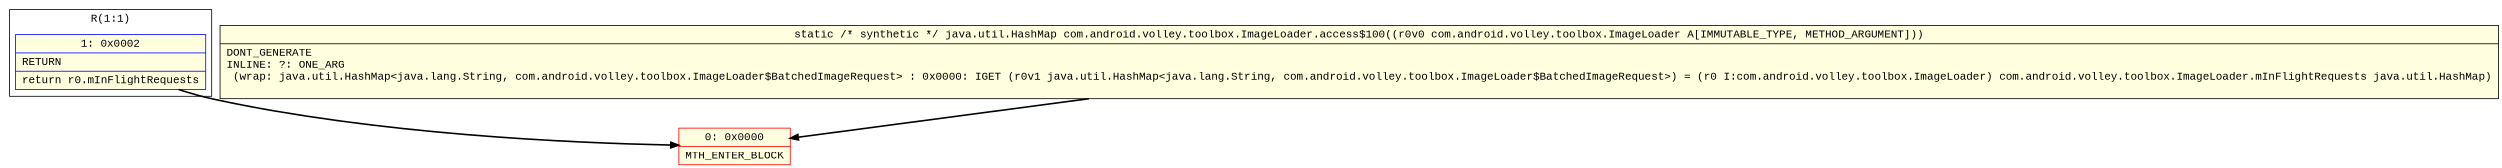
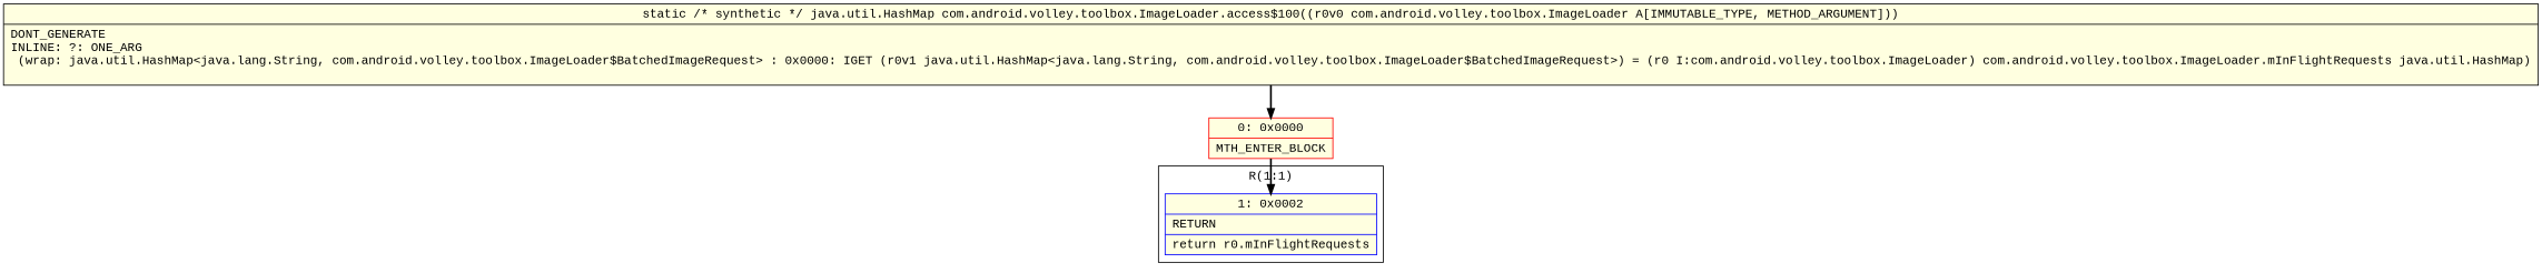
  digraph {
    fontname="Liberation Mono"
    node [shape=record style=filled fillcolor=lightyellow fontname="Liberation Mono"]
    edge [style=bold fontname="Liberation Mono"]
    n1 [color=blue label="{1\:\ 0x0002|RETURN\l|return r0.mInFlightRequests\l}"]
    n2 [color=red label="{0\:\ 0x0000|MTH_ENTER_BLOCK\l}"]
    n3 [label="{static \/* synthetic *\/ java.util.HashMap com.android.volley.toolbox.ImageLoader.access$100((r0v0 com.android.volley.toolbox.ImageLoader A[IMMUTABLE_TYPE, METHOD_ARGUMENT]))  | DONT_GENERATE\lINLINE: ?: ONE_ARG  \l  (wrap: java.util.HashMap\<java.lang.String, com.android.volley.toolbox.ImageLoader$BatchedImageRequest\> : 0x0000: IGET  (r0v1 java.util.HashMap\<java.lang.String, com.android.volley.toolbox.ImageLoader$BatchedImageRequest\>) = (r0 I:com.android.volley.toolbox.ImageLoader) com.android.volley.toolbox.ImageLoader.mInFlightRequests java.util.HashMap)\l\l}"]
    subgraph cluster_1 {
      label="R(1:1)"
      n1
    }
-   n1 -> n2
+   n2 -> n1
    n3 -> n2
  }
